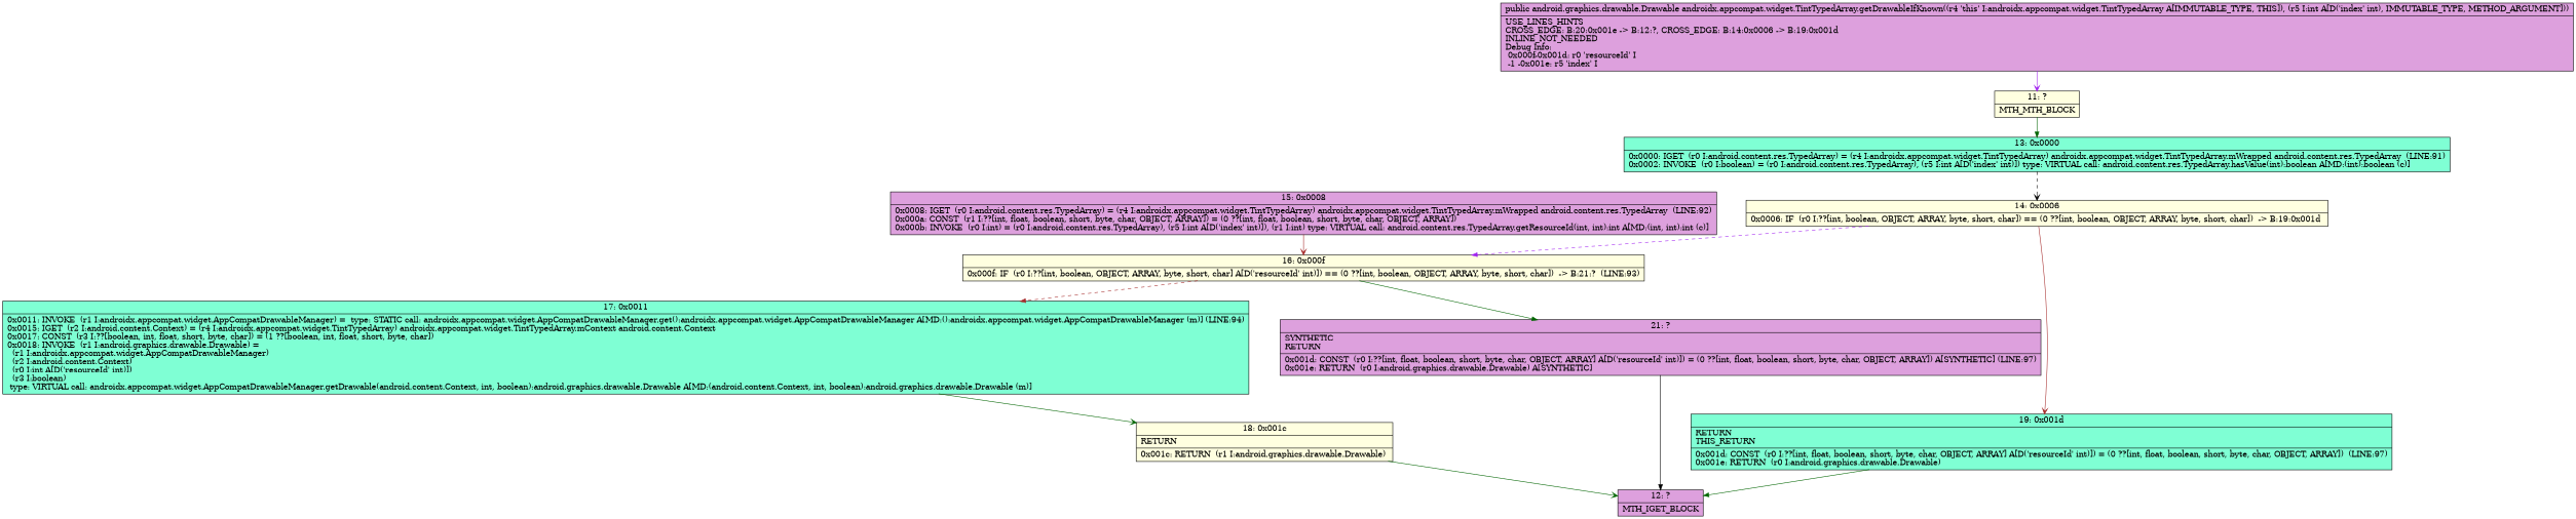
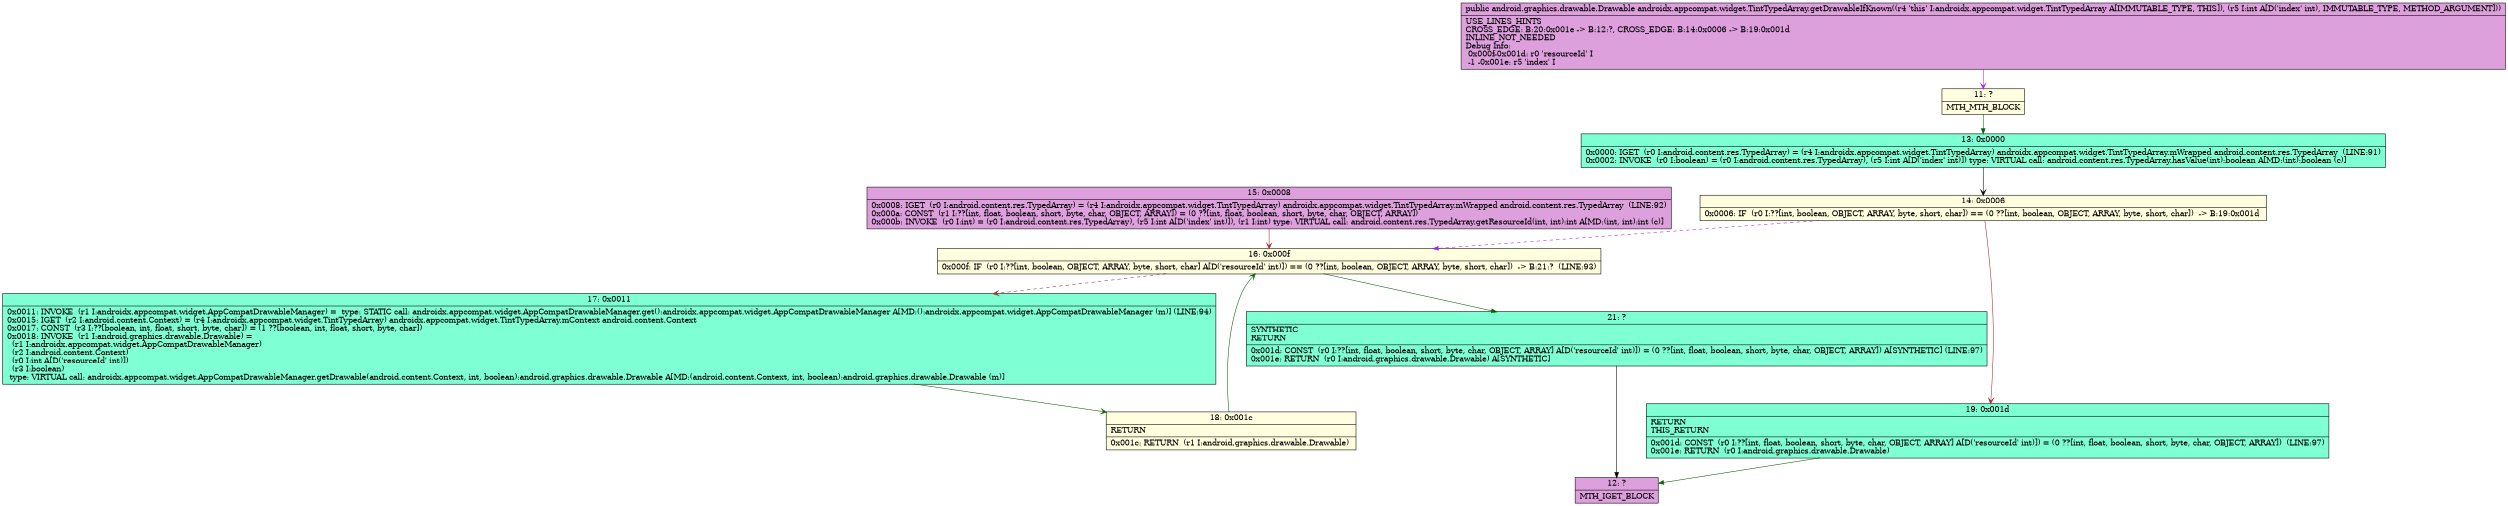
  digraph {
    node [fillcolor=lightyellow shape=record style=filled]
    edge [arrowhead=vee color=darkgreen]
    n1 [label="{11\:\ ?|MTH_MTH_BLOCK\l}"]
    n2 [fillcolor=aquamarine label="{13\:\ 0x0000|0x0000: IGET  (r0 I:android.content.res.TypedArray) = (r4 I:androidx.appcompat.widget.TintTypedArray) androidx.appcompat.widget.TintTypedArray.mWrapped android.content.res.TypedArray  (LINE:91)\l0x0002: INVOKE  (r0 I:boolean) = (r0 I:android.content.res.TypedArray), (r5 I:int A[D('index' int)]) type: VIRTUAL call: android.content.res.TypedArray.hasValue(int):boolean A[MD:(int):boolean (c)]\l}"]
    n3 [label="{14\:\ 0x0006|0x0006: IF  (r0 I:??[int, boolean, OBJECT, ARRAY, byte, short, char]) == (0 ??[int, boolean, OBJECT, ARRAY, byte, short, char])  \-\> B:19:0x001d \l}"]
    n4 [fillcolor=aquamarine label="{19\:\ 0x001d|RETURN\lTHIS_RETURN\l|0x001d: CONST  (r0 I:??[int, float, boolean, short, byte, char, OBJECT, ARRAY] A[D('resourceId' int)]) = (0 ??[int, float, boolean, short, byte, char, OBJECT, ARRAY])  (LINE:97)\l0x001e: RETURN  (r0 I:android.graphics.drawable.Drawable) \l}"]
    n5 [label="{16\:\ 0x000f|0x000f: IF  (r0 I:??[int, boolean, OBJECT, ARRAY, byte, short, char] A[D('resourceId' int)]) == (0 ??[int, boolean, OBJECT, ARRAY, byte, short, char])  \-\> B:21:?  (LINE:93)\l}"]
    n6 [fillcolor=plum label="{15\:\ 0x0008|0x0008: IGET  (r0 I:android.content.res.TypedArray) = (r4 I:androidx.appcompat.widget.TintTypedArray) androidx.appcompat.widget.TintTypedArray.mWrapped android.content.res.TypedArray  (LINE:92)\l0x000a: CONST  (r1 I:??[int, float, boolean, short, byte, char, OBJECT, ARRAY]) = (0 ??[int, float, boolean, short, byte, char, OBJECT, ARRAY]) \l0x000b: INVOKE  (r0 I:int) = (r0 I:android.content.res.TypedArray), (r5 I:int A[D('index' int)]), (r1 I:int) type: VIRTUAL call: android.content.res.TypedArray.getResourceId(int, int):int A[MD:(int, int):int (c)]\l}"]
    n7 [fillcolor=plum label="{12\:\ ?|MTH_IGET_BLOCK\l}"]
    n8 [fillcolor=aquamarine label="{17\:\ 0x0011|0x0011: INVOKE  (r1 I:androidx.appcompat.widget.AppCompatDrawableManager) =  type: STATIC call: androidx.appcompat.widget.AppCompatDrawableManager.get():androidx.appcompat.widget.AppCompatDrawableManager A[MD:():androidx.appcompat.widget.AppCompatDrawableManager (m)] (LINE:94)\l0x0015: IGET  (r2 I:android.content.Context) = (r4 I:androidx.appcompat.widget.TintTypedArray) androidx.appcompat.widget.TintTypedArray.mContext android.content.Context \l0x0017: CONST  (r3 I:??[boolean, int, float, short, byte, char]) = (1 ??[boolean, int, float, short, byte, char]) \l0x0018: INVOKE  (r1 I:android.graphics.drawable.Drawable) = \l  (r1 I:androidx.appcompat.widget.AppCompatDrawableManager)\l  (r2 I:android.content.Context)\l  (r0 I:int A[D('resourceId' int)])\l  (r3 I:boolean)\l type: VIRTUAL call: androidx.appcompat.widget.AppCompatDrawableManager.getDrawable(android.content.Context, int, boolean):android.graphics.drawable.Drawable A[MD:(android.content.Context, int, boolean):android.graphics.drawable.Drawable (m)]\l}"]
-   n9 [fillcolor=plum label="{21\:\ ?|SYNTHETIC\lRETURN\l|0x001d: CONST  (r0 I:??[int, float, boolean, short, byte, char, OBJECT, ARRAY] A[D('resourceId' int)]) = (0 ??[int, float, boolean, short, byte, char, OBJECT, ARRAY]) A[SYNTHETIC] (LINE:97)\l0x001e: RETURN  (r0 I:android.graphics.drawable.Drawable) A[SYNTHETIC]\l}"]
+   n9 [fillcolor=aquamarine label="{21\:\ ?|SYNTHETIC\lRETURN\l|0x001d: CONST  (r0 I:??[int, float, boolean, short, byte, char, OBJECT, ARRAY] A[D('resourceId' int)]) = (0 ??[int, float, boolean, short, byte, char, OBJECT, ARRAY]) A[SYNTHETIC] (LINE:97)\l0x001e: RETURN  (r0 I:android.graphics.drawable.Drawable) A[SYNTHETIC]\l}"]
    n10 [label="{18\:\ 0x001c|RETURN\l|0x001c: RETURN  (r1 I:android.graphics.drawable.Drawable) \l}"]
    n11 [fillcolor=plum label="{public android.graphics.drawable.Drawable androidx.appcompat.widget.TintTypedArray.getDrawableIfKnown((r4 'this' I:androidx.appcompat.widget.TintTypedArray A[IMMUTABLE_TYPE, THIS]), (r5 I:int A[D('index' int), IMMUTABLE_TYPE, METHOD_ARGUMENT]))  | USE_LINES_HINTS\lCROSS_EDGE: B:20:0x001e \-\> B:12:?, CROSS_EDGE: B:14:0x0006 \-\> B:19:0x001d\lINLINE_NOT_NEEDED\lDebug Info:\l  0x000f\-0x001d: r0 'resourceId' I\l  \-1 \-0x001e: r5 'index' I\l}"]
    n1 -> n2 [arrowhead=normal]
-   n2 -> n3 [color=black style=dashed]
+   n2 -> n3 [color=black]
    n3 -> n4 [color=brown]
    n3 -> n5 [arrowhead=normal color=purple style=dashed]
    n4 -> n7 [arrowhead=normal]
-   n5 -> n8 [arrowhead=normal color=brown style=dashed]
+   n5 -> n8 [color=brown style=dashed]
    n5 -> n9 [arrowhead=normal]
    n6 -> n5 [color=brown]
    n8 -> n10
    n9 -> n7 [arrowhead=normal color=black]
-   n10 -> n7
+   n10 -> n5
    n11 -> n1 [color=purple]
  }
